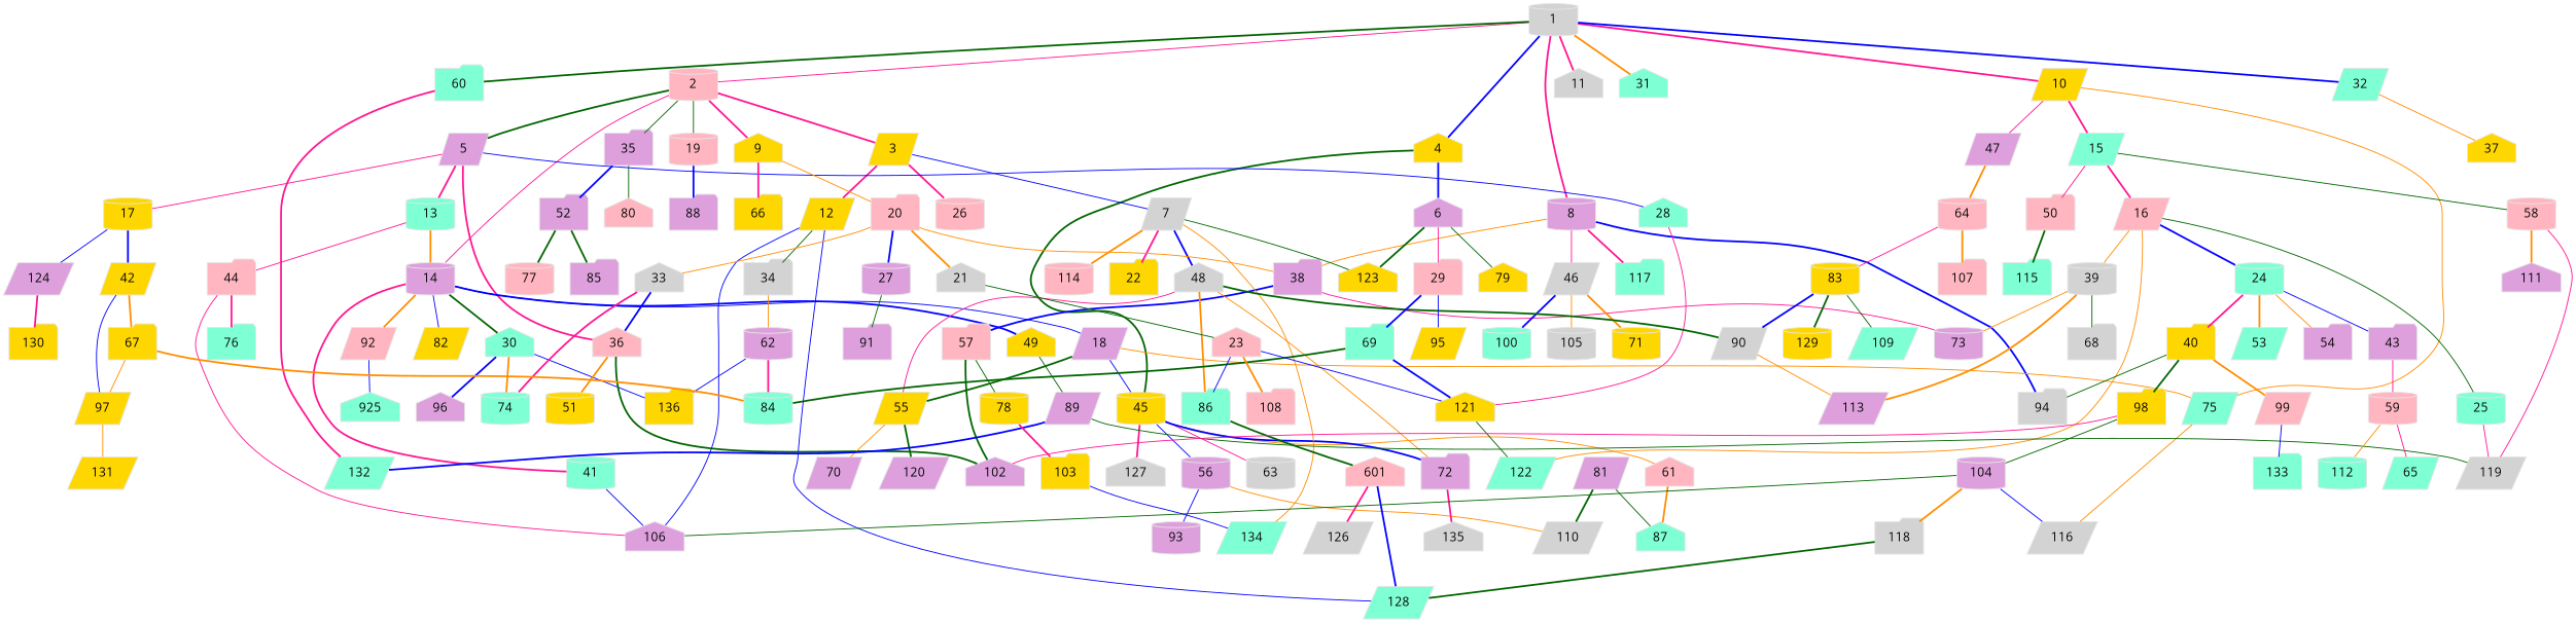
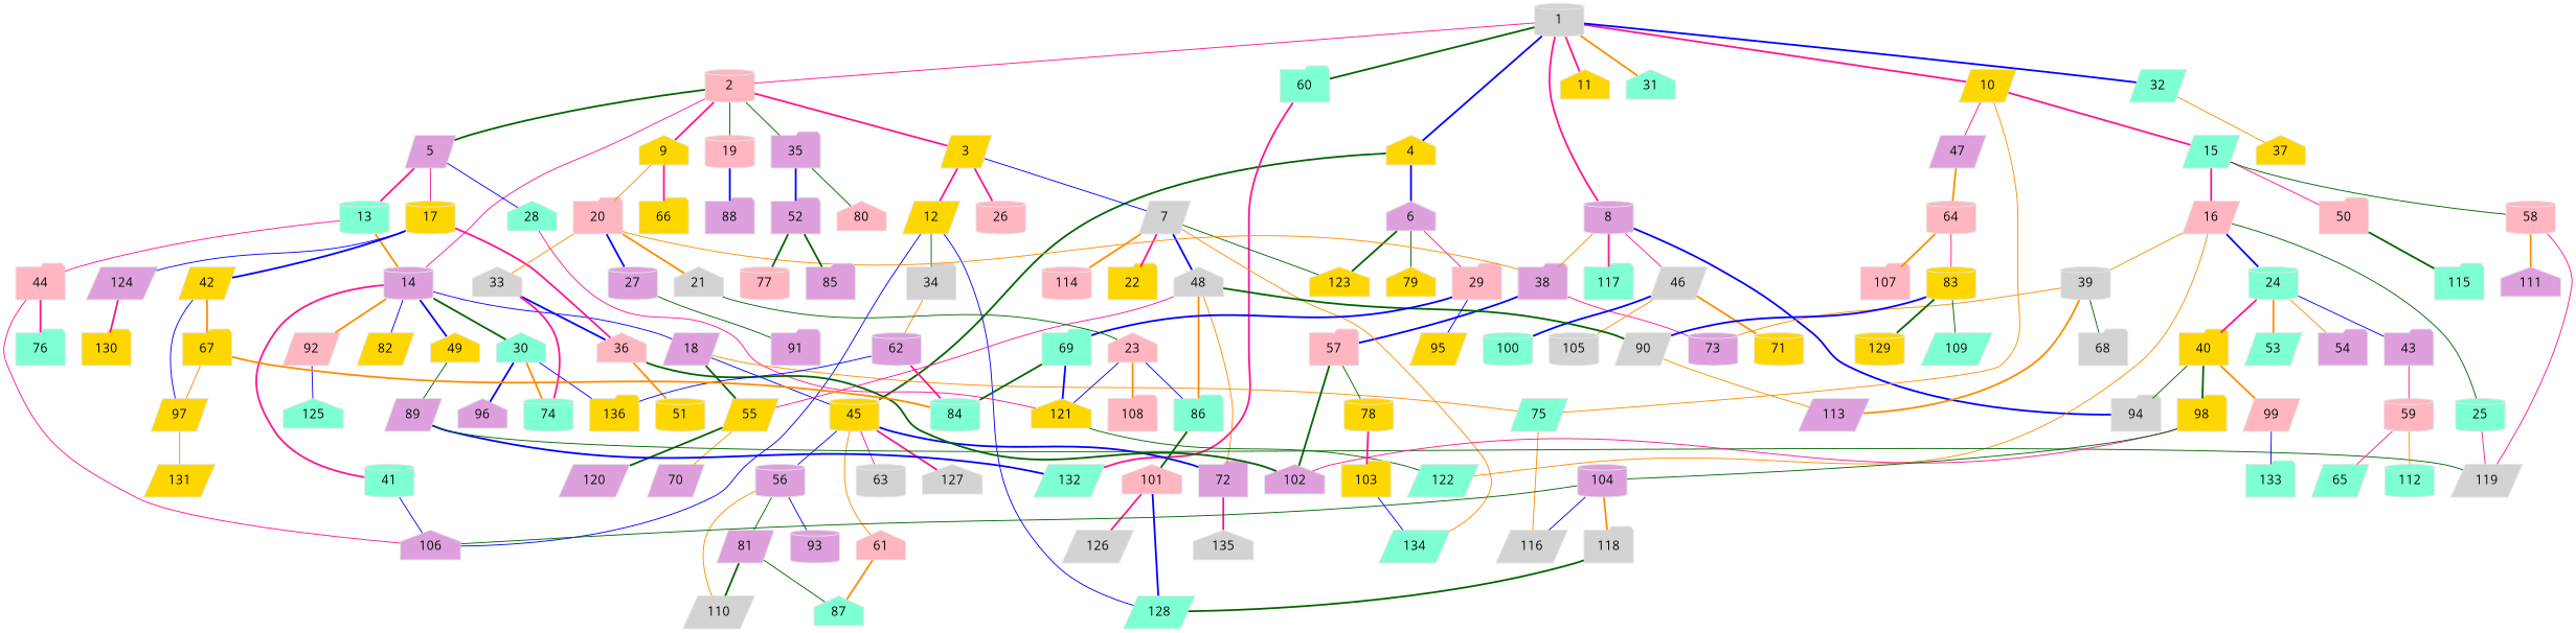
  graph {
    fontname="Open Sans"
    node [color=gray90 fillcolor=gold fontname="Open Sans" shape=parallelogram style=filled]
    edge [color=deeppink fontname="Open Sans" style=solid]
    1 [fillcolor=lightgrey shape=cylinder]
    2 [fillcolor=lightpink shape=cylinder]
    4 [shape=house]
    8 [fillcolor=plum shape=cylinder]
    10
-   11 [fillcolor=lightgrey shape=house]
+   11 [shape=house]
    31 [fillcolor=aquamarine shape=house]
    32 [fillcolor=aquamarine]
    60 [fillcolor=aquamarine shape=folder]
    3
    5 [fillcolor=plum]
    9 [shape=house]
    14 [fillcolor=plum shape=cylinder]
    19 [fillcolor=lightpink shape=cylinder]
    35 [fillcolor=plum shape=folder]
    6 [fillcolor=plum shape=house]
    45 [shape=cylinder]
    38 [fillcolor=plum shape=folder]
    46 [fillcolor=lightgrey]
    94 [fillcolor=lightgrey shape=folder]
    117 [fillcolor=aquamarine shape=folder]
    15 [fillcolor=aquamarine]
    47 [fillcolor=plum]
    75 [fillcolor=aquamarine]
    37 [shape=house]
    132 [fillcolor=aquamarine]
    7 [fillcolor=lightgrey]
    12
    26 [fillcolor=lightpink shape=cylinder]
    13 [fillcolor=aquamarine shape=cylinder]
    17 [shape=cylinder]
    28 [fillcolor=aquamarine shape=house]
    20 [fillcolor=lightpink shape=folder]
    66 [shape=folder]
    18 [fillcolor=plum]
    30 [fillcolor=aquamarine shape=house]
    41 [fillcolor=aquamarine shape=cylinder]
    49 [shape=house]
    82
    92 [fillcolor=lightpink]
    88 [fillcolor=plum shape=folder]
    52 [fillcolor=plum shape=folder]
    80 [fillcolor=lightpink shape=house]
    123 [shape=house]
    22 [shape=folder]
    48 [fillcolor=lightgrey shape=house]
    114 [fillcolor=lightpink shape=cylinder]
    134 [fillcolor=aquamarine]
    34 [fillcolor=lightgrey shape=folder]
    106 [fillcolor=plum shape=house]
    128 [fillcolor=aquamarine]
    29 [fillcolor=lightpink shape=folder]
    79 [shape=house]
    56 [fillcolor=plum shape=cylinder]
    61 [fillcolor=lightpink shape=house]
    63 [fillcolor=lightgrey shape=cylinder]
    72 [fillcolor=plum shape=folder]
    127 [fillcolor=lightgrey shape=house]
    44 [fillcolor=lightpink shape=folder]
    36 [fillcolor=lightpink shape=house]
    42
    124 [fillcolor=plum]
    121 [shape=house]
    69 [fillcolor=aquamarine shape=folder]
    95
    55
    86 [fillcolor=aquamarine shape=folder]
    90 [fillcolor=lightgrey]
    57 [fillcolor=lightpink shape=folder]
    73 [fillcolor=plum shape=cylinder]
    71 [shape=cylinder]
    100 [fillcolor=aquamarine shape=cylinder]
    105 [fillcolor=lightgrey shape=cylinder]
    21 [fillcolor=lightgrey shape=house]
    27 [fillcolor=plum shape=cylinder]
    33 [fillcolor=lightgrey shape=house]
    16 [fillcolor=lightpink]
    50 [fillcolor=lightpink shape=folder]
    58 [fillcolor=lightpink shape=cylinder]
    64 [fillcolor=lightpink shape=cylinder]
    116 [fillcolor=lightgrey]
    62 [fillcolor=plum shape=cylinder]
    76 [fillcolor=aquamarine shape=folder]
    74 [fillcolor=aquamarine shape=cylinder]
    96 [fillcolor=plum shape=house]
    136 [shape=folder]
    89 [fillcolor=plum]
-   125 [fillcolor=aquamarine shape=house label=925]
+   125 [fillcolor=aquamarine shape=house]
    24 [fillcolor=aquamarine shape=cylinder]
    25 [fillcolor=aquamarine shape=cylinder]
    39 [fillcolor=lightgrey shape=cylinder]
    122 [fillcolor=aquamarine]
    115 [fillcolor=aquamarine shape=folder]
    119 [fillcolor=lightgrey]
    111 [fillcolor=plum shape=house]
    40 [shape=folder]
    43 [fillcolor=plum shape=folder]
    53 [fillcolor=aquamarine]
    54 [fillcolor=plum shape=folder]
    68 [fillcolor=lightgrey shape=folder]
    113 [fillcolor=plum]
    51 [shape=cylinder]
    102 [fillcolor=plum shape=house]
    67 [shape=folder]
    97
    130 [shape=folder]
    70 [fillcolor=plum]
    120 [fillcolor=plum]
    23 [fillcolor=lightpink shape=house]
    91 [fillcolor=plum shape=folder]
    108 [fillcolor=lightpink shape=folder]
-   101 [fillcolor=lightpink shape=house label=601]
+   101 [fillcolor=lightpink shape=house]
    98 [shape=folder]
    99 [fillcolor=lightpink]
    59 [fillcolor=lightpink shape=cylinder]
    84 [fillcolor=aquamarine shape=cylinder]
    77 [fillcolor=lightpink shape=cylinder]
    85 [fillcolor=plum shape=folder]
    78 [shape=cylinder]
    104 [fillcolor=plum shape=cylinder]
    133 [fillcolor=aquamarine shape=folder]
    131
    65 [fillcolor=aquamarine]
    112 [fillcolor=aquamarine shape=cylinder]
    81 [fillcolor=plum]
    93 [fillcolor=plum shape=cylinder]
    110 [fillcolor=lightgrey]
    87 [fillcolor=aquamarine shape=house]
    135 [fillcolor=lightgrey shape=house]
    83 [shape=cylinder]
    107 [fillcolor=lightpink shape=folder]
    103 [shape=folder]
    109 [fillcolor=aquamarine]
    129 [shape=cylinder]
    126 [fillcolor=lightgrey]
    118 [fillcolor=lightgrey shape=folder]
    1 -- 2
    1 -- 4 [color=blue style=bold]
    1 -- 8 [style=bold]
    1 -- 10 [style=bold]
    1 -- 11 [style=bold]
    1 -- 31 [color=darkorange style=bold]
    1 -- 32 [color=blue style=bold]
    1 -- 60 [color=darkgreen style=bold]
    2 -- 3 [style=bold]
    2 -- 5 [color=darkgreen style=bold]
    2 -- 9 [style=bold]
    2 -- 14
    2 -- 19 [color=darkgreen]
    2 -- 35 [color=darkgreen]
    4 -- 6 [color=blue style=bold]
    4 -- 45 [color=darkgreen style=bold]
    8 -- 38 [color=darkorange]
    8 -- 46
    8 -- 94 [color=blue style=bold]
    8 -- 117 [style=bold]
    10 -- 15 [style=bold]
    10 -- 47
    10 -- 75 [color=darkorange]
    32 -- 37 [color=darkorange]
    60 -- 132 [style=bold]
    3 -- 7 [color=blue]
    3 -- 12 [style=bold]
    3 -- 26 [style=bold]
    5 -- 13 [style=bold]
    5 -- 17
    5 -- 28 [color=blue]
    9 -- 20 [color=darkorange]
    9 -- 66 [style=bold]
    14 -- 18 [color=blue]
    14 -- 30 [color=darkgreen style=bold]
    14 -- 41 [style=bold]
    14 -- 49 [color=blue style=bold]
    14 -- 82 [color=blue]
    14 -- 92 [color=darkorange style=bold]
    19 -- 88 [color=blue style=bold]
    35 -- 52 [color=blue style=bold]
    35 -- 80 [color=darkgreen]
    6 -- 123 [color=darkgreen style=bold]
    6 -- 29
    6 -- 79 [color=darkgreen]
    45 -- 56 [color=blue]
    45 -- 61 [color=darkorange]
    45 -- 63
    45 -- 72 [color=blue style=bold]
    45 -- 127 [style=bold]
    38 -- 57 [color=blue style=bold]
    38 -- 73
    46 -- 71 [color=darkorange style=bold]
    46 -- 100 [color=blue style=bold]
    46 -- 105 [color=darkorange]
    15 -- 16 [style=bold]
    15 -- 50
    15 -- 58 [color=darkgreen]
    47 -- 64 [color=darkorange style=bold]
    75 -- 116 [color=darkorange]
    7 -- 123 [color=darkgreen]
    7 -- 22 [style=bold]
    7 -- 48 [color=blue style=bold]
    7 -- 114 [color=darkorange style=bold]
    7 -- 134 [color=darkorange]
    12 -- 34 [color=darkgreen]
    12 -- 106 [color=blue]
    12 -- 128 [color=blue]
    13 -- 14 [color=darkorange style=bold]
    13 -- 44
-   5 -- 36 [style=bold]
+   17 -- 36 [style=bold]
    17 -- 42 [color=blue style=bold]
    17 -- 124 [color=blue]
    28 -- 121
    20 -- 38 [color=darkorange]
    20 -- 21 [color=darkorange style=bold]
    20 -- 27 [color=blue style=bold]
    20 -- 33 [color=darkorange]
    18 -- 45 [color=blue]
    18 -- 75 [color=darkorange]
    18 -- 55 [color=darkgreen style=bold]
    30 -- 74 [color=darkorange style=bold]
    30 -- 96 [color=blue style=bold]
    30 -- 136 [color=blue]
    41 -- 106 [color=blue]
    49 -- 89 [color=darkgreen]
    92 -- 125 [color=blue]
    52 -- 77 [color=darkgreen style=bold]
    52 -- 85 [color=darkgreen style=bold]
    48 -- 72 [color=darkorange]
    48 -- 55
    48 -- 86 [color=darkorange style=bold]
    48 -- 90 [color=darkgreen style=bold]
    34 -- 62 [color=darkorange]
    29 -- 69 [color=blue style=bold]
    29 -- 95 [color=blue]
+   56 -- 81 [color=darkgreen]
    56 -- 93 [color=blue]
    56 -- 110 [color=darkorange]
    61 -- 87 [color=darkorange style=bold]
    72 -- 135 [style=bold]
    44 -- 106
    44 -- 76 [style=bold]
    36 -- 51 [color=darkorange style=bold]
    36 -- 102 [color=darkgreen style=bold]
    42 -- 67 [color=darkorange style=bold]
    42 -- 97 [color=blue]
    124 -- 130 [style=bold]
    121 -- 122 [color=darkgreen]
    69 -- 121 [color=blue style=bold]
    69 -- 84 [color=darkgreen style=bold]
    55 -- 70 [color=darkorange]
    55 -- 120 [color=darkgreen style=bold]
    86 -- 101 [color=darkgreen style=bold]
    90 -- 113 [color=darkorange]
    57 -- 102 [color=darkgreen style=bold]
    57 -- 78 [color=darkgreen]
    21 -- 23 [color=darkgreen]
    27 -- 91 [color=darkgreen]
    33 -- 36 [color=blue style=bold]
    33 -- 74 [style=bold]
    16 -- 24 [color=blue style=bold]
    16 -- 25 [color=darkgreen]
    16 -- 39 [color=darkorange]
    16 -- 122 [color=darkorange]
    50 -- 115 [color=darkgreen style=bold]
    58 -- 119
    58 -- 111 [color=darkorange style=bold]
    64 -- 83
    64 -- 107 [color=darkorange style=bold]
    62 -- 136 [color=blue]
    62 -- 84 [style=bold]
    89 -- 132 [color=blue style=bold]
    89 -- 119 [color=darkgreen]
    24 -- 40 [style=bold]
    24 -- 43 [color=blue]
    24 -- 53 [color=darkorange style=bold]
    24 -- 54 [color=darkorange]
    25 -- 119
    39 -- 73 [color=darkorange]
    39 -- 68 [color=darkgreen]
    39 -- 113 [color=darkorange style=bold]
    40 -- 94 [color=darkgreen]
    40 -- 98 [color=darkgreen style=bold]
    40 -- 99 [color=darkorange style=bold]
    43 -- 59
    67 -- 97 [color=darkorange]
    67 -- 84 [color=darkorange style=bold]
    97 -- 131 [color=darkorange]
    23 -- 121 [color=blue]
    23 -- 86 [color=blue]
    23 -- 108 [color=darkorange style=bold]
    101 -- 128 [color=blue style=bold]
    101 -- 126 [style=bold]
    98 -- 102
    98 -- 104 [color=darkgreen]
    99 -- 133 [color=blue]
    59 -- 65
    59 -- 112 [color=darkorange]
    78 -- 103 [style=bold]
    104 -- 106 [color=darkgreen]
    104 -- 116 [color=blue]
    104 -- 118 [color=darkorange style=bold]
    81 -- 110 [color=darkgreen style=bold]
    81 -- 87 [color=darkgreen]
    83 -- 90 [color=blue style=bold]
    83 -- 109 [color=darkgreen]
    83 -- 129 [color=darkgreen style=bold]
    103 -- 134 [color=blue]
    118 -- 128 [color=darkgreen style=bold]
  }
